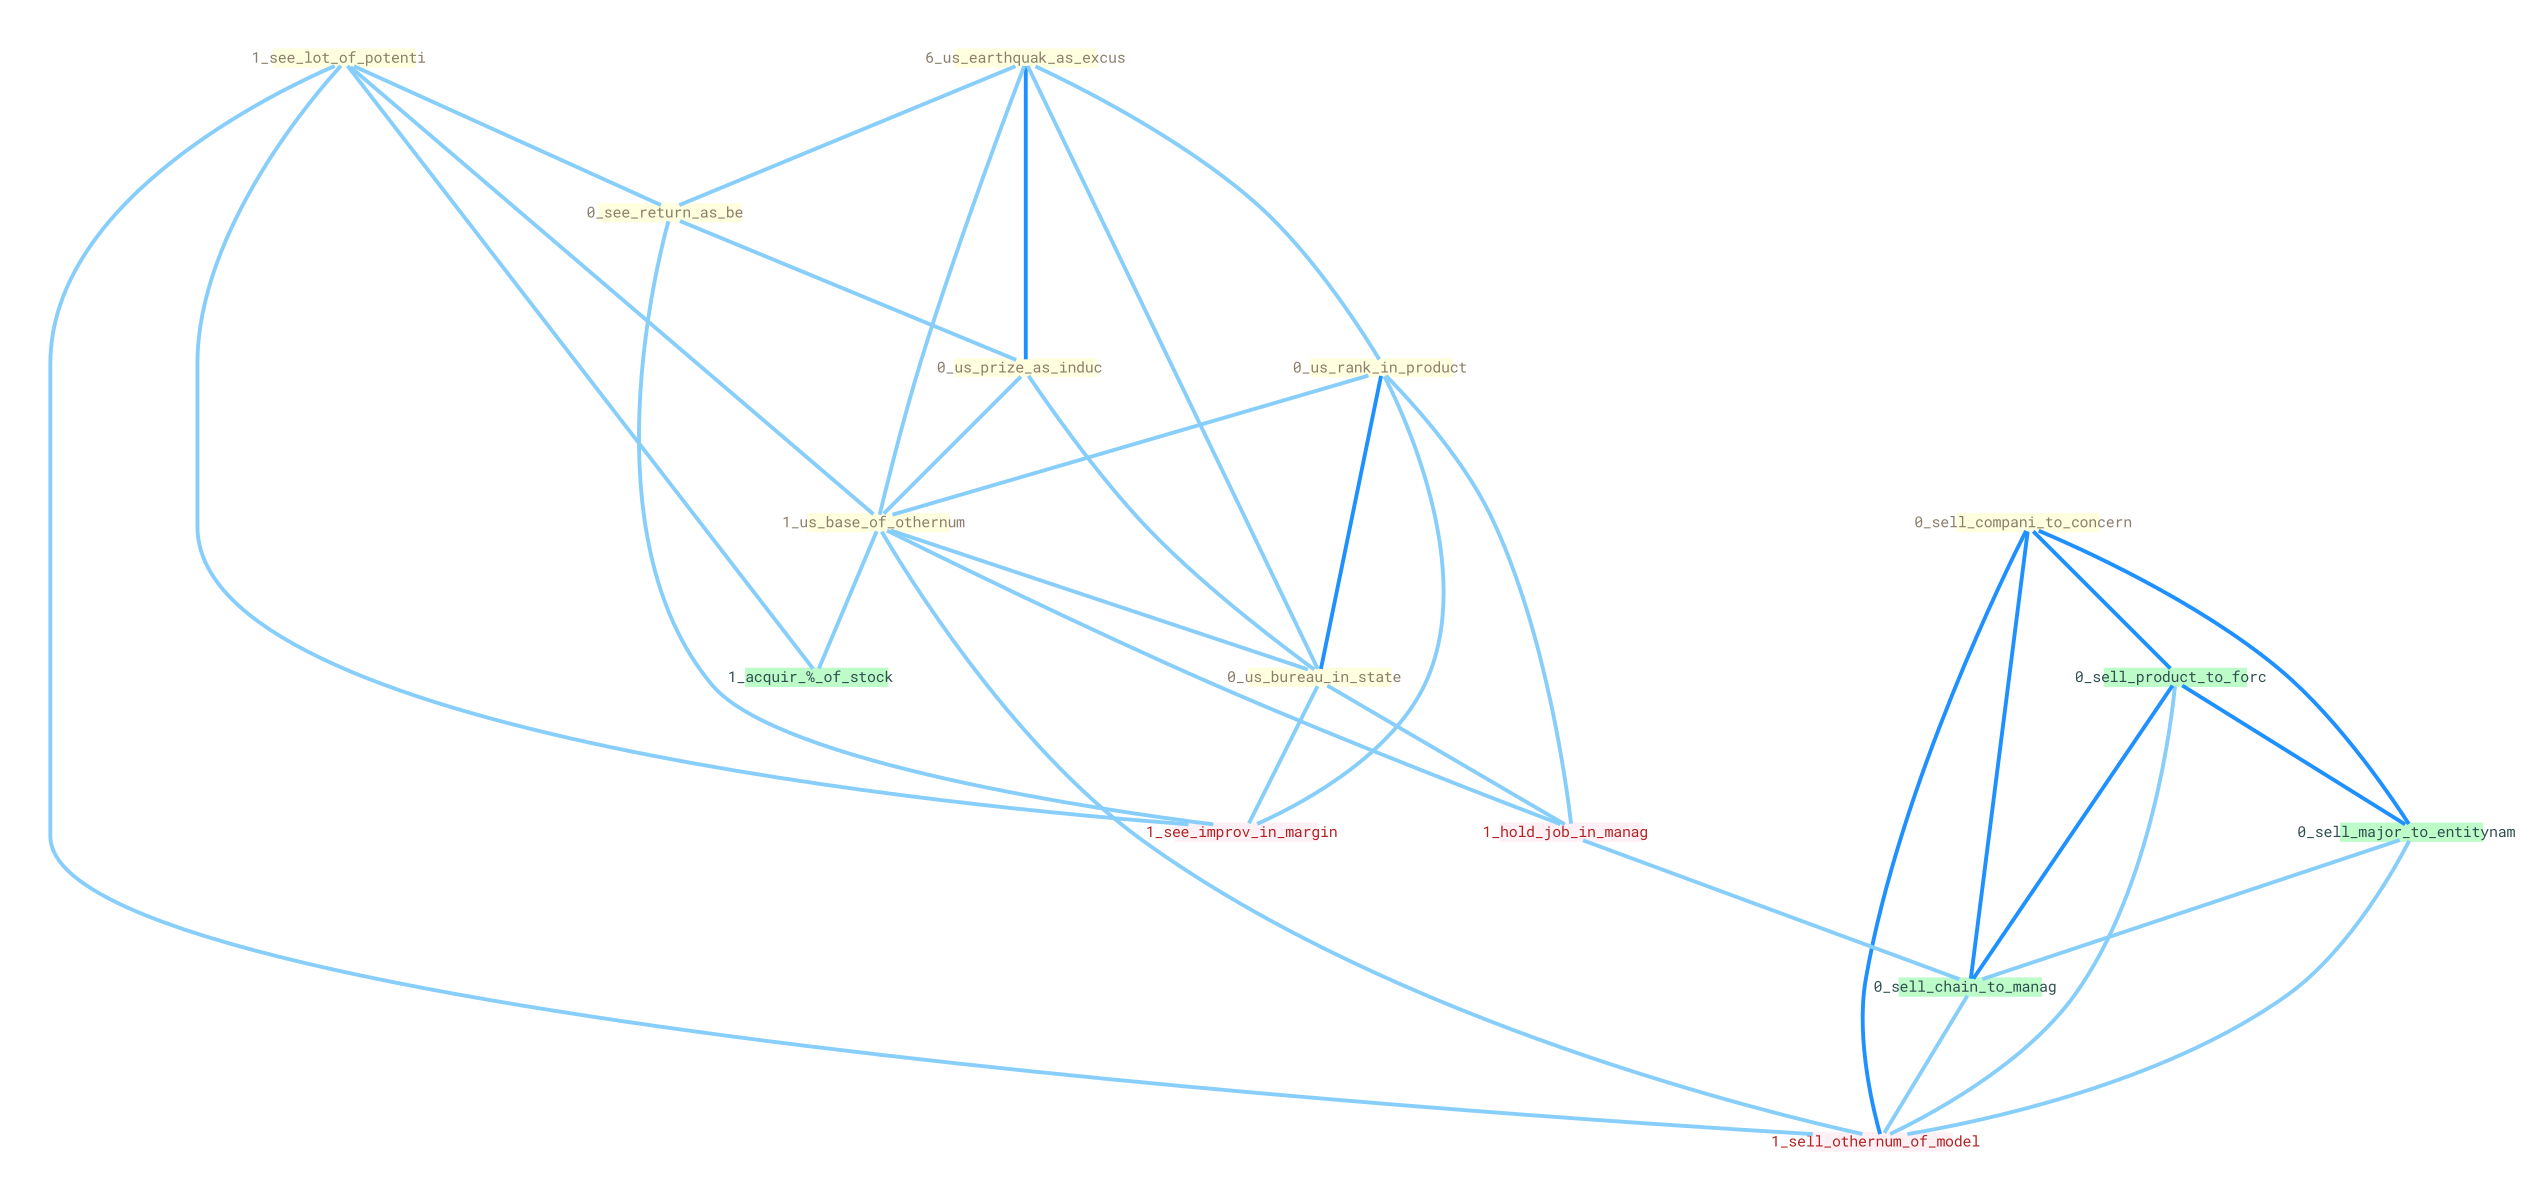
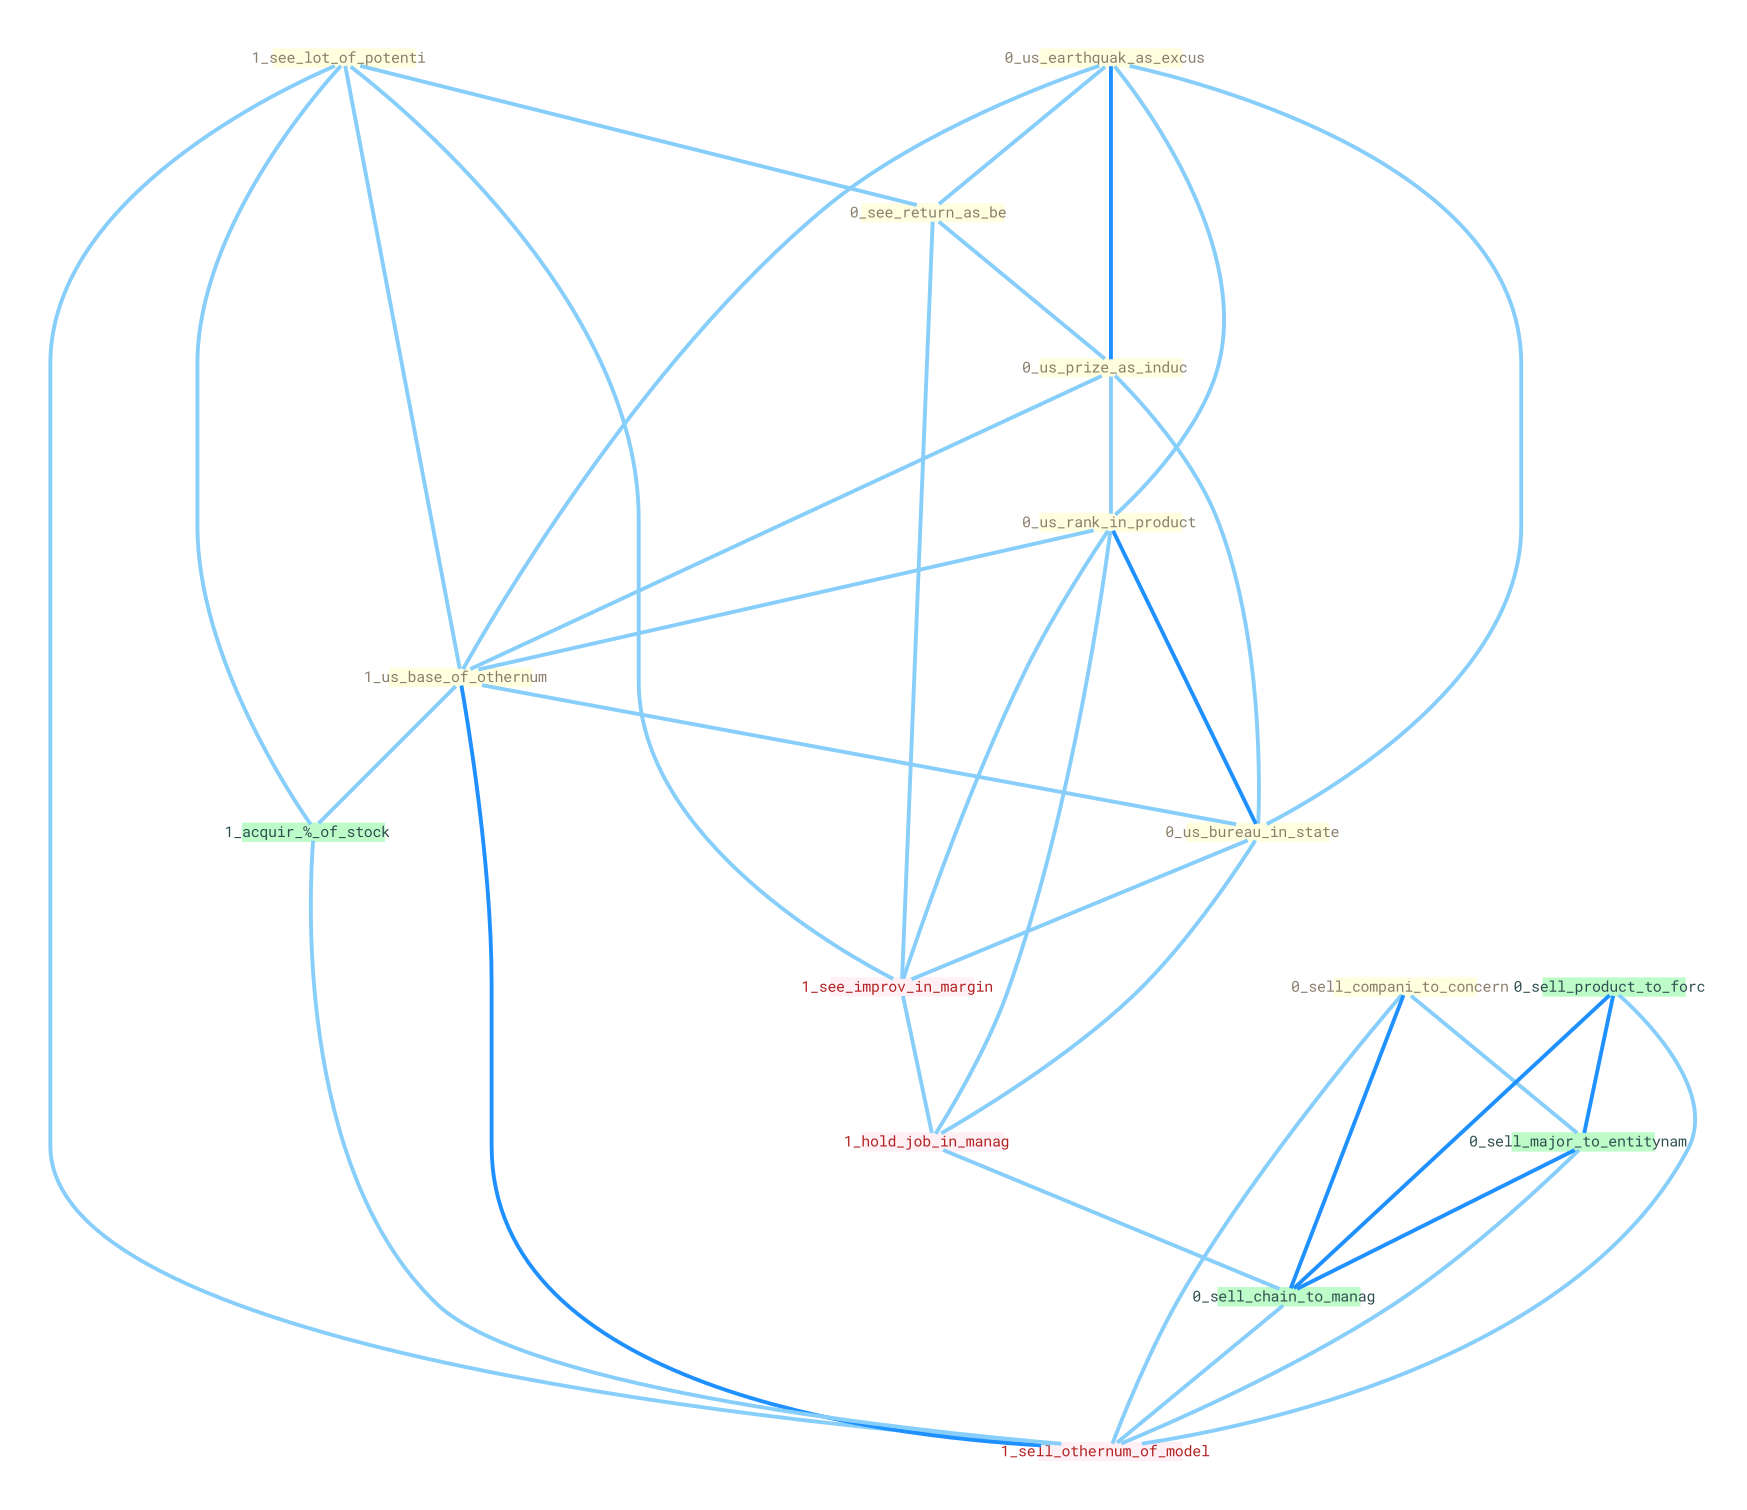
  graph {
    fontname="Roboto Mono"
    node [color="#ffffe0" fixedsize=true fontcolor="#8b7d6b" fontname="Roboto Mono" fontsize=4 shape=polygon style=filled]
    edge [color="#87cefa" fontname="Roboto Mono" w=1]
    "1_see_lot_of_potenti " [height=.06 width=.5]
-   "0_us_earthquak_as_excus " [height=.06 width=.5 label="6_us_earthquak_as_excus"]
+   "0_us_earthquak_as_excus " [height=.06 width=.5]
    "0_see_return_as_be " [height=.06 width=.5]
    "0_us_prize_as_induc " [height=.06 width=.5]
    n5 [height=.06 label="0_us_rank_in_product" width=.5]
    "1_us_base_of_othernum " [height=.06 width=.5]
    "0_sell_compani_to_concern " [height=.06 width=.5]
    "0_us_bureau_in_state " [height=.06 width=.5]
    "1_see_improv_in_margin " [color="#fff0f5" fontcolor="#b22222" height=.06 width=.5]
    "1_hold_job_in_manag " [color="#fff0f5" fontcolor="#b22222" height=.06 width=.5]
    "1_sell_othernum_of_model " [color="#fff0f5" fontcolor="#b22222" height=.06 width=.5]
    "1_acquir_%_of_stock " [color="#BDFCC9" fontcolor="#2f4f4f" height=.06 width=.5]
    "0_sell_product_to_forc " [color="#BDFCC9" fontcolor="#2f4f4f" height=.06 width=.5]
    "0_sell_major_to_entitynam " [color="#BDFCC9" fontcolor="#2f4f4f" height=.06 width=.5]
    "0_sell_chain_to_manag " [color="#BDFCC9" fontcolor="#2f4f4f" height=.06 width=.5]
    subgraph sub_1 {
      "1_see_lot_of_potenti "
      "0_us_earthquak_as_excus "
      "0_see_return_as_be "
      "0_us_prize_as_induc "
      n5
      "1_us_base_of_othernum "
      "0_sell_compani_to_concern "
      "0_us_bureau_in_state "
    }
    subgraph sub_2 {
      "1_see_improv_in_margin "
      "1_hold_job_in_manag "
      "1_sell_othernum_of_model "
    }
    "1_see_lot_of_potenti " -- "0_see_return_as_be "
    "1_see_lot_of_potenti " -- "1_us_base_of_othernum "
    "1_see_lot_of_potenti " -- "1_see_improv_in_margin "
    "1_see_lot_of_potenti " -- "1_sell_othernum_of_model "
    "1_see_lot_of_potenti " -- "1_acquir_%_of_stock "
    "0_us_earthquak_as_excus " -- "0_see_return_as_be "
    "0_us_earthquak_as_excus " -- "0_us_prize_as_induc " [color="#1e90ff" w=2]
    "0_us_earthquak_as_excus " -- n5
    "0_us_earthquak_as_excus " -- "1_us_base_of_othernum "
    "0_us_earthquak_as_excus " -- "0_us_bureau_in_state "
    "0_see_return_as_be " -- "0_us_prize_as_induc "
    "0_see_return_as_be " -- "1_see_improv_in_margin "
+   "0_us_prize_as_induc " -- n5
    "0_us_prize_as_induc " -- "1_us_base_of_othernum "
    "0_us_prize_as_induc " -- "0_us_bureau_in_state "
    n5 -- "1_us_base_of_othernum "
    n5 -- "0_us_bureau_in_state " [color="#1e90ff" w=2]
    n5 -- "1_see_improv_in_margin "
    n5 -- "1_hold_job_in_manag "
    "1_us_base_of_othernum " -- "0_us_bureau_in_state "
-   "1_us_base_of_othernum " -- "1_sell_othernum_of_model "
+   "1_us_base_of_othernum " -- "1_sell_othernum_of_model " [color="#1e90ff"]
    "1_us_base_of_othernum " -- "1_acquir_%_of_stock "
-   "0_sell_compani_to_concern " -- "1_sell_othernum_of_model " [color="#1e90ff"]
-   "0_sell_compani_to_concern " -- "0_sell_product_to_forc " [color="#1e90ff" w=2]
-   "0_sell_compani_to_concern " -- "0_sell_major_to_entitynam " [color="#1e90ff" w=2]
+   "0_sell_compani_to_concern " -- "1_sell_othernum_of_model "
+   "0_sell_compani_to_concern " -- "0_sell_major_to_entitynam " [w=2]
    "0_sell_compani_to_concern " -- "0_sell_chain_to_manag " [color="#1e90ff" w=2]
    "0_us_bureau_in_state " -- "1_see_improv_in_margin "
    "0_us_bureau_in_state " -- "1_hold_job_in_manag "
-   "1_us_base_of_othernum " -- "1_hold_job_in_manag "
+   "1_see_improv_in_margin " -- "1_hold_job_in_manag "
    "1_hold_job_in_manag " -- "0_sell_chain_to_manag "
+   "1_acquir_%_of_stock " -- "1_sell_othernum_of_model "
    "0_sell_product_to_forc " -- "1_sell_othernum_of_model "
    "0_sell_product_to_forc " -- "0_sell_major_to_entitynam " [color="#1e90ff" w=2]
    "0_sell_product_to_forc " -- "0_sell_chain_to_manag " [color="#1e90ff" w=2]
    "0_sell_major_to_entitynam " -- "1_sell_othernum_of_model "
-   "0_sell_major_to_entitynam " -- "0_sell_chain_to_manag " [w=2]
+   "0_sell_major_to_entitynam " -- "0_sell_chain_to_manag " [color="#1e90ff" w=2]
    "0_sell_chain_to_manag " -- "1_sell_othernum_of_model "
  }
